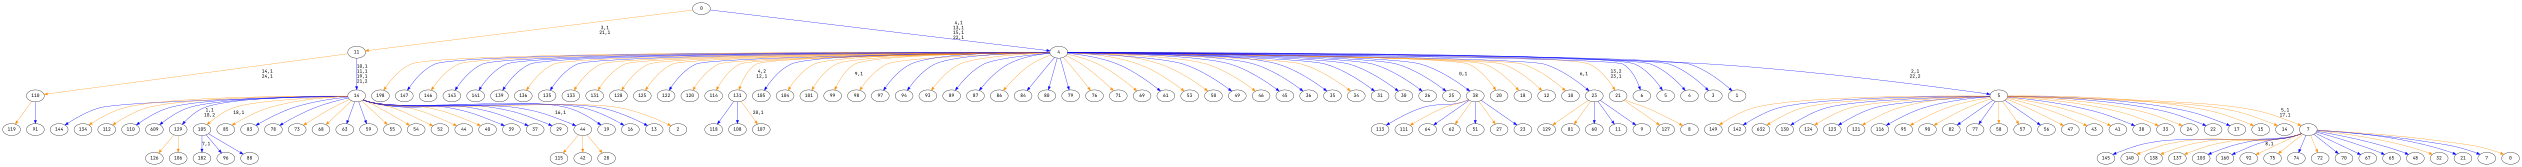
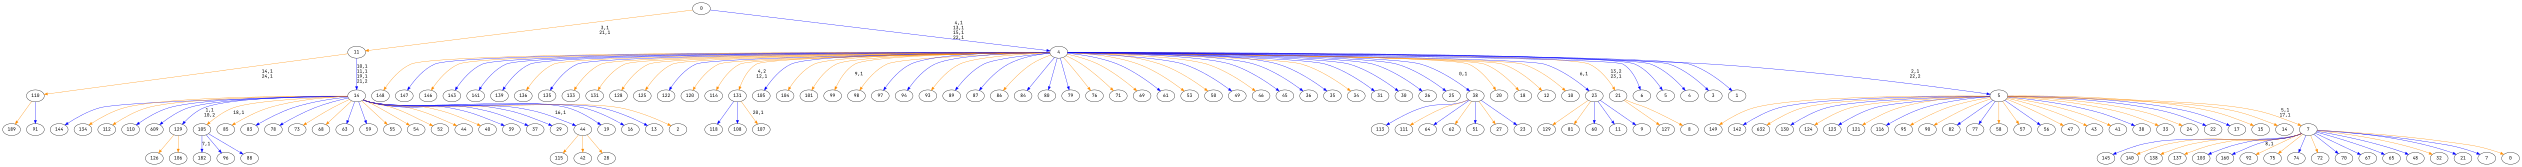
  digraph {
    fontname="JetBrains Mono"
    node [fontname="JetBrains Mono"]
    edge [color=blue fontname="JetBrains Mono"]
    n1 [label=149]
-   n2 [label=198]
+   n2 [label=148]
    n3 [label=147]
    n4 [label=146]
    n5 [label=145]
    n6 [label=144]
    n7 [label=143]
    n8 [label=142]
    n9 [label=141]
    n10 [label=140]
    n11 [label=139]
    n12 [label=138]
    n13 [label=137]
    n14 [label=136]
    n15 [label=135]
    n16 [label=134]
    n17 [label=133]
    n18 [label=632]
    n19 [label=131]
    n20 [label=130]
    n21 [label=129]
    n22 [label=128]
    n23 [label=127]
    n24 [label=126]
    n25 [label=125]
    n26 [label=124]
    n27 [label=123]
    n28 [label=122]
    n29 [label=121]
    n30 [label=120]
-   n31 [label=119]
+   n31 [label=189]
    n32 [label=118]
    n33 [label=116]
    n34 [label=115]
    n35 [label=114]
    n36 [label=113]
    n37 [label=112]
    n38 [label=111]
    n39 [label=110]
    n40 [label=609]
    n41 [label=108]
    n42 [label=107]
    131
    n44 [label=106]
    129
    n46 [label=105]
    n47 [label=104]
    n48 [label=103]
    n49 [label=182]
    n50 [label=101]
    n51 [label=160]
    n52 [label=99]
    n53 [label=98]
    n54 [label=97]
    n55 [label=96]
    n56 [label=95]
    n57 [label=94]
    n58 [label=93]
    n59 [label=92]
    n60 [label=91]
    110
    n62 [label=90]
    n63 [label=89]
    n64 [label=88]
    105
    n66 [label=87]
    n67 [label=86]
    n68 [label=85]
    n69 [label=84]
    n70 [label=83]
    n71 [label=82]
    n72 [label=81]
    n73 [label=80]
    n74 [label=79]
    n75 [label=78]
    n76 [label=77]
    n77 [label=76]
    n78 [label=75]
    n79 [label=74]
    n80 [label=73]
    n81 [label=72]
    n82 [label=71]
    n83 [label=70]
    n84 [label=69]
    n85 [label=68]
    n86 [label=67]
    n87 [label=65]
    n88 [label=64]
    n89 [label=63]
    n90 [label=62]
    n91 [label=61]
    n92 [label=60]
    n93 [label=59]
    n94 [label=58]
    n95 [label=57]
    n96 [label=56]
    n97 [label=55]
    n98 [label=54]
    n99 [label=53]
    n100 [label=52]
    n101 [label=51]
    n102 [label=50]
    n103 [label=49]
    n104 [label=48]
    n105 [label=47]
    n106 [label=46]
    n107 [label=45]
    n108 [label=44]
    n109 [label=43]
    n110 [label=42]
    n111 [label=41]
    n112 [label=40]
    n113 [label=39]
    n114 [label=38]
    n115 [label=37]
    n116 [label=36]
    n117 [label=35]
    n118 [label=34]
    n119 [label=33]
    n120 [label=32]
    n121 [label=31]
    n122 [label=30]
    n123 [label=29]
    n124 [label=28]
    44
    n126 [label=27]
    n127 [label=26]
    n128 [label=25]
    n129 [label=24]
    n130 [label=23]
    38
    n132 [label=22]
    n133 [label=21]
    n134 [label=20]
    n135 [label=19]
    n136 [label=18]
    n137 [label=17]
    n138 [label=16]
    n139 [label=15]
    n140 [label=14]
    n141 [label=13]
    n142 [label=12]
    n143 [label=11]
    n144 [label=10]
    n145 [label=9]
    23
    n147 [label=8]
    21
    n149 [label=7]
    n150 [label=6]
    n151 [label=5]
    n152 [label=4]
    n153 [label=3]
    n154 [label=2]
    14
    11
    n157 [label=1]
    n158 [label=0]
    7
    5
    4
    0
    131 -> n32
    131 -> n41
    131 -> n42 [color=darkorange label="20,1"]
    129 -> n24 [color=darkorange]
    129 -> n44 [color=darkorange]
    110 -> n31 [color=darkorange]
    110 -> n60
    105 -> n49 [label="7,1"]
    105 -> n55
    105 -> n64
    44 -> n34 [color=darkorange]
    44 -> n110 [color=darkorange]
    44 -> n124 [color=darkorange]
    38 -> n36
    38 -> n38 [color=darkorange]
    38 -> n88
    38 -> n90 [color=darkorange]
    38 -> n101
    38 -> n126 [color=darkorange]
    38 -> n130
    23 -> n21 [color=darkorange]
    23 -> n72 [color=darkorange]
    23 -> n92
    23 -> n143
    23 -> n145
    21 -> n23 [color=darkorange]
    21 -> n147 [color=darkorange]
    14 -> n6
    14 -> n16 [color=darkorange]
    14 -> n37 [color=darkorange]
    14 -> n39
    14 -> n40
    14 -> 129 [label="1,1\n10,2"]
    14 -> 105 [color=darkorange label="18,1"]
    14 -> n68 [color=darkorange]
    14 -> n70
    14 -> n75
    14 -> n80 [color=darkorange]
    14 -> n85 [color=darkorange]
    14 -> n89
    14 -> n93
    14 -> n97 [color=darkorange]
    14 -> n98 [color=darkorange]
    14 -> n100 [color=darkorange]
    14 -> n108 [color=darkorange]
    14 -> n112 [color=darkorange]
    14 -> n113
    14 -> n115
    14 -> n123
    14 -> 44 [label="16,1"]
    14 -> n135
    14 -> n138
    14 -> n141
    14 -> n154 [color=darkorange]
    11 -> 110 [color=darkorange label="14,1\n24,1"]
    11 -> 14 [label="10,1\n11,1\n19,1\n21,2"]
    7 -> n5
    7 -> n10 [color=darkorange]
    7 -> n12 [color=darkorange]
    7 -> n13 [color=darkorange]
    7 -> n48
    7 -> n51 [label="8,1"]
    7 -> n59 [color=darkorange]
    7 -> n78 [color=darkorange]
    7 -> n79
    7 -> n81 [color=darkorange]
    7 -> n83
    7 -> n86
    7 -> n87
    7 -> n104
    7 -> n120 [color=darkorange]
    7 -> n133
    7 -> n149
    7 -> n158 [color=darkorange]
    5 -> n1 [color=darkorange]
    5 -> n8
    5 -> n18 [color=darkorange]
    5 -> n20
    5 -> n26 [color=darkorange]
    5 -> n27
    5 -> n29 [color=darkorange]
    5 -> n33
    5 -> n56 [color=darkorange]
    5 -> n62 [color=darkorange]
    5 -> n71
    5 -> n76
    5 -> n94 [color=darkorange]
    5 -> n95 [color=darkorange]
    5 -> n96
    5 -> n105 [color=darkorange]
    5 -> n109 [color=darkorange]
    5 -> n111 [color=darkorange]
    5 -> n114
    5 -> n119 [color=darkorange]
    5 -> n129 [color=darkorange]
    5 -> n132
    5 -> n137
    5 -> n139 [color=darkorange]
    5 -> n140 [color=darkorange]
    5 -> 7 [color=darkorange label="5,1\n17,1"]
    4 -> n2 [color=darkorange]
    4 -> n3
    4 -> n4 [color=darkorange]
    4 -> n7
    4 -> n9
    4 -> n11
    4 -> n14 [color=darkorange]
    4 -> n15
    4 -> n17 [color=darkorange]
    4 -> n19 [color=darkorange]
    4 -> n22 [color=darkorange]
    4 -> n25 [color=darkorange]
    4 -> n28
    4 -> n30 [color=darkorange]
    4 -> n35 [color=darkorange]
    4 -> 131 [color=darkorange label="4,2\n12,1"]
    4 -> n46
    4 -> n47 [color=darkorange]
    4 -> n50 [color=darkorange]
    4 -> n52 [color=darkorange label="9,1"]
    4 -> n53 [color=darkorange]
    4 -> n54
    4 -> n57
    4 -> n58 [color=darkorange]
    4 -> n63
    4 -> n66
    4 -> n67 [color=darkorange]
    4 -> n69
    4 -> n73
    4 -> n74
    4 -> n77 [color=darkorange]
    4 -> n82 [color=darkorange]
    4 -> n84 [color=darkorange]
    4 -> n91
    4 -> n99 [color=darkorange]
    4 -> n102 [color=darkorange]
    4 -> n103
    4 -> n106 [color=darkorange]
    4 -> n107
    4 -> n116
    4 -> n117
    4 -> n118 [color=darkorange]
    4 -> n121
    4 -> n122
    4 -> n127
    4 -> n128
    4 -> 38 [label="0,1"]
    4 -> n134 [color=darkorange]
    4 -> n136 [color=darkorange]
    4 -> n142 [color=darkorange]
    4 -> n144 [color=darkorange]
    4 -> 23 [label="6,1"]
    4 -> 21 [color=darkorange label="13,2\n23,1"]
    4 -> n150
    4 -> n151
    4 -> n152
    4 -> n153
    4 -> n157
    4 -> 5 [label="2,1\n22,2"]
    0 -> 11 [color=darkorange label="3,1\n21,1"]
    0 -> 4 [label="4,1\n13,1\n15,1\n22,1"]
  }
